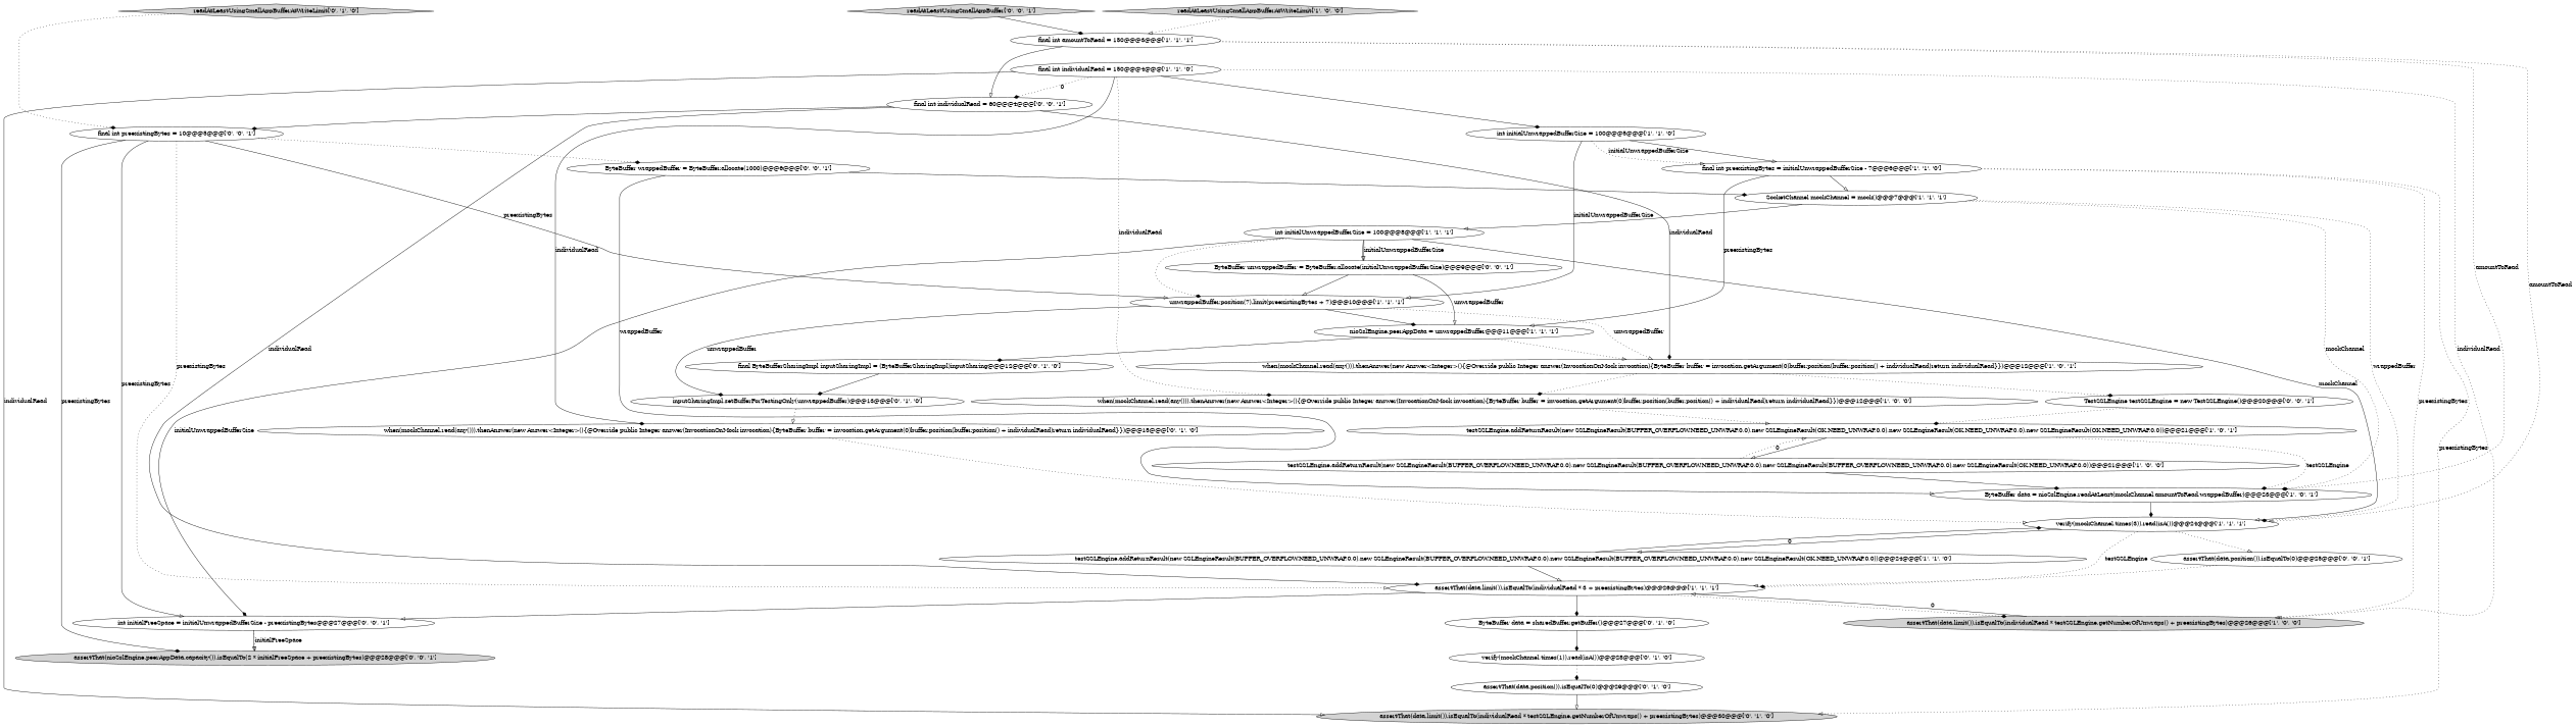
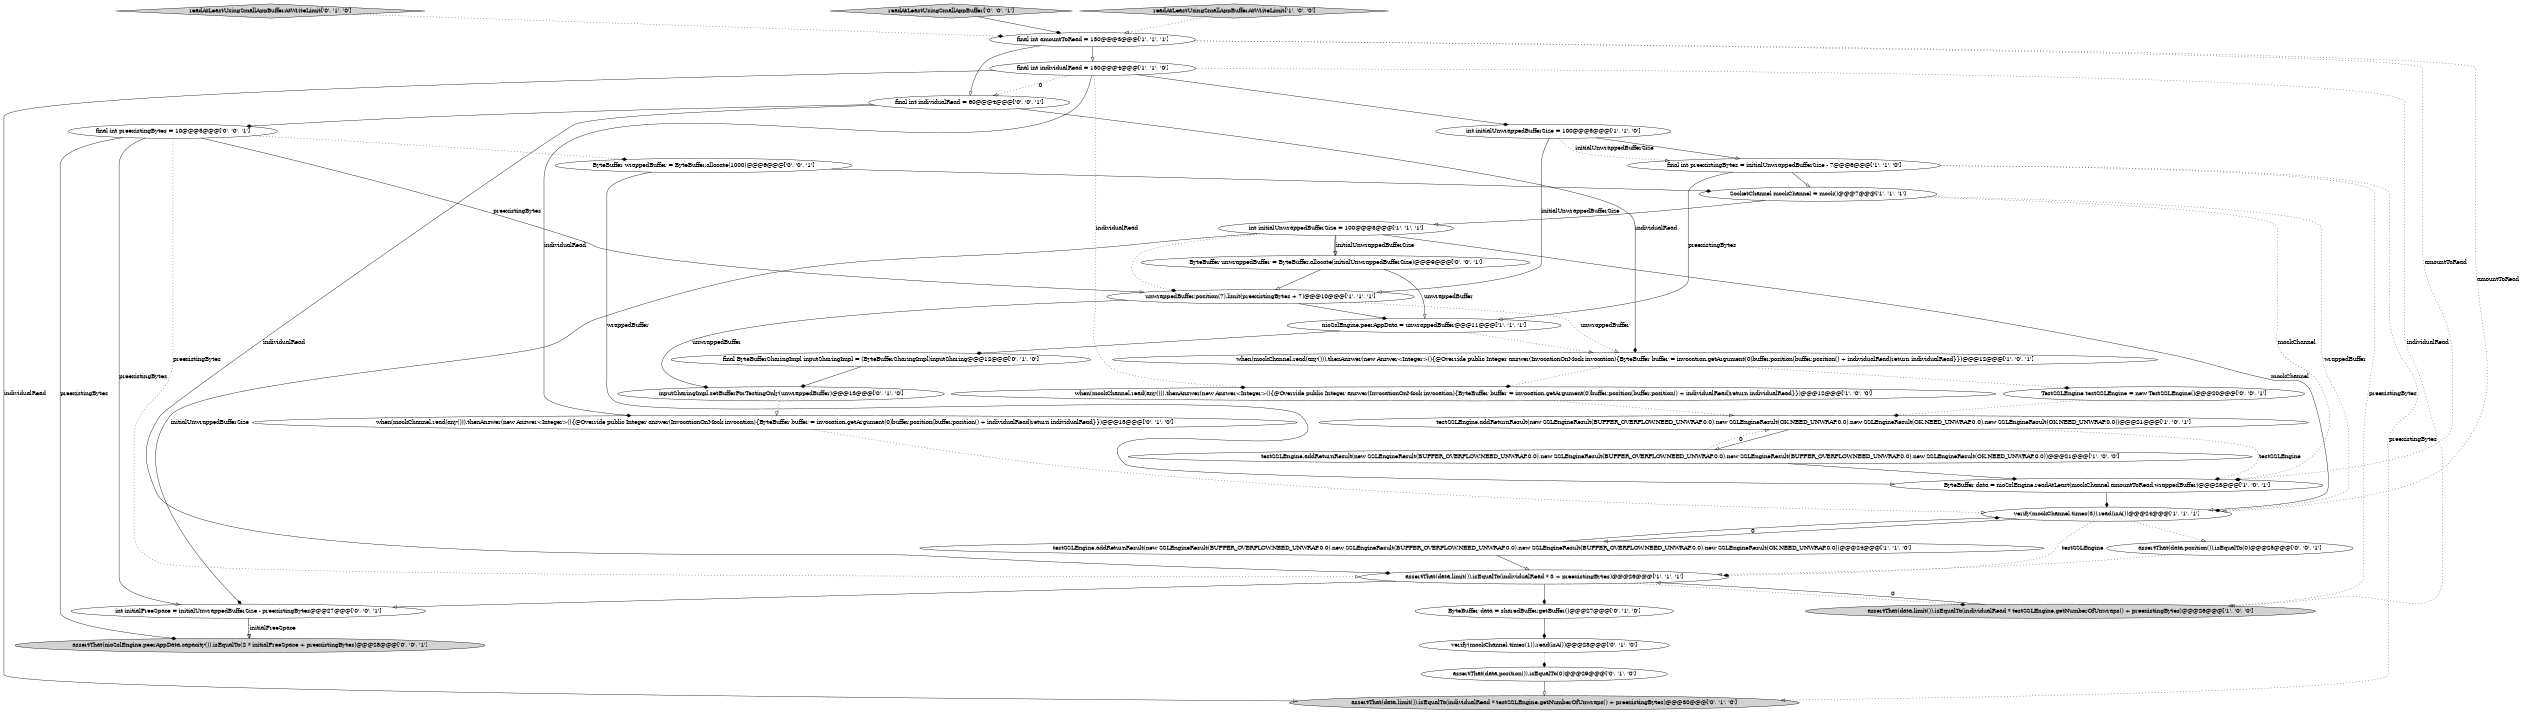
  digraph {
    node [fillcolor=white shape=ellipse style=filled]
    edge [arrowhead=onormal style=solid]
    n1 [label="assertThat(data.position()).isEqualTo(0)@@@29@@@['0', '1', '0']"]
    n2 [fillcolor=lightgray label="assertThat(data.limit()).isEqualTo(individualRead * testSSLEngine.getNumberOfUnwraps() + preexistingBytes)@@@30@@@['0', '1', '0']"]
    n3 [label="when(mockChannel.read(any())).thenAnswer(new Answer<Integer>(){@Override public Integer answer(InvocationOnMock invocation){ByteBuffer buffer = invocation.getArgument(0)buffer.position(buffer.position() + individualRead)return individualRead}})@@@12@@@['1', '0', '0']"]
    n4 [label="testSSLEngine.addReturnResult(new SSLEngineResult(BUFFER_OVERFLOW,NEED_UNWRAP,0,0),new SSLEngineResult(OK,NEED_UNWRAP,0,0),new SSLEngineResult(OK,NEED_UNWRAP,0,0),new SSLEngineResult(OK,NEED_UNWRAP,0,0))@@@21@@@['1', '0', '1']"]
    n5 [label="ByteBuffer data = nioSslEngine.readAtLeast(mockChannel,amountToRead,wrappedBuffer)@@@23@@@['1', '0', '1']"]
    n6 [label="testSSLEngine.addReturnResult(new SSLEngineResult(BUFFER_OVERFLOW,NEED_UNWRAP,0,0),new SSLEngineResult(BUFFER_OVERFLOW,NEED_UNWRAP,0,0),new SSLEngineResult(BUFFER_OVERFLOW,NEED_UNWRAP,0,0),new SSLEngineResult(OK,NEED_UNWRAP,0,0))@@@21@@@['1', '0', '0']"]
    n7 [label="verify(mockChannel,times(1)).read(isA())@@@28@@@['0', '1', '0']"]
    n8 [label="verify(mockChannel,times(3)).read(isA())@@@24@@@['1', '1', '1']"]
    n9 [label="assertThat(data.limit()).isEqualTo(individualRead * 3 + preexistingBytes)@@@26@@@['1', '1', '1']"]
    n10 [label="assertThat(data.position()).isEqualTo(0)@@@25@@@['0', '0', '1']"]
    n11 [label="testSSLEngine.addReturnResult(new SSLEngineResult(BUFFER_OVERFLOW,NEED_UNWRAP,0,0),new SSLEngineResult(BUFFER_OVERFLOW,NEED_UNWRAP,0,0),new SSLEngineResult(BUFFER_OVERFLOW,NEED_UNWRAP,0,0),new SSLEngineResult(OK,NEED_UNWRAP,0,0))@@@24@@@['1', '1', '0']"]
    n12 [fillcolor=lightgray label="assertThat(data.limit()).isEqualTo(individualRead * testSSLEngine.getNumberOfUnwraps() + preexistingBytes)@@@26@@@['1', '0', '0']"]
    n13 [label="int initialFreeSpace = initialUnwrappedBufferSize - preexistingBytes@@@27@@@['0', '0', '1']"]
    n14 [label="ByteBuffer data = sharedBuffer.getBuffer()@@@27@@@['0', '1', '0']"]
    n15 [label="when(mockChannel.read(any())).thenAnswer(new Answer<Integer>(){@Override public Integer answer(InvocationOnMock invocation){ByteBuffer buffer = invocation.getArgument(0)buffer.position(buffer.position() + individualRead)return individualRead}})@@@15@@@['0', '1', '0']"]
    n16 [label="TestSSLEngine testSSLEngine = new TestSSLEngine()@@@20@@@['0', '0', '1']"]
    n17 [fillcolor=lightgray label="readAtLeastUsingSmallAppBufferAtWriteLimit['0', '1', '0']" shape=diamond]
    n18 [label="final int amountToRead = 150@@@3@@@['1', '1', '1']"]
    n19 [label="final int individualRead = 60@@@4@@@['0', '0', '1']"]
    n20 [label="final int individualRead = 150@@@4@@@['1', '1', '0']"]
    n21 [label="when(mockChannel.read(any())).thenAnswer(new Answer<Integer>(){@Override public Integer answer(InvocationOnMock invocation){ByteBuffer buffer = invocation.getArgument(0)buffer.position(buffer.position() + individualRead)return individualRead}})@@@12@@@['1', '0', '1']"]
    n22 [label="final int preexistingBytes = 10@@@5@@@['0', '0', '1']"]
    n23 [label="int initialUnwrappedBufferSize = 100@@@5@@@['1', '1', '0']"]
    n24 [label="SocketChannel mockChannel = mock()@@@7@@@['1', '1', '1']"]
    n25 [label="int initialUnwrappedBufferSize = 100@@@8@@@['1', '1', '1']"]
    n26 [label="unwrappedBuffer.position(7).limit(preexistingBytes + 7)@@@10@@@['1', '1', '1']"]
    n27 [label="ByteBuffer unwrappedBuffer = ByteBuffer.allocate(initialUnwrappedBufferSize)@@@9@@@['0', '0', '1']"]
    n28 [label="ByteBuffer wrappedBuffer = ByteBuffer.allocate(1000)@@@6@@@['0', '0', '1']"]
    n29 [fillcolor=lightgray label="readAtLeastUsingSmallAppBufferAtWriteLimit['1', '0', '0']" shape=diamond]
    n30 [label="final int preexistingBytes = initialUnwrappedBufferSize - 7@@@6@@@['1', '1', '0']"]
    n31 [label="nioSslEngine.peerAppData = unwrappedBuffer@@@11@@@['1', '1', '1']"]
    n32 [label="inputSharingImpl.setBufferForTestingOnly(unwrappedBuffer)@@@13@@@['0', '1', '0']"]
    n33 [label="final ByteBufferSharingImpl inputSharingImpl = (ByteBufferSharingImpl)inputSharing@@@12@@@['0', '1', '0']"]
    n34 [fillcolor=lightgray label="assertThat(nioSslEngine.peerAppData.capacity()).isEqualTo(2 * initialFreeSpace + preexistingBytes)@@@28@@@['0', '0', '1']"]
    n35 [fillcolor=lightgray label="readAtLeastUsingSmallAppBuffer['0', '0', '1']" shape=diamond]
    n1 -> n2
    n3 -> n4 [style=dotted]
    n4 -> n5 [arrowhead=diamond label=testSSLEngine style=dotted]
    n4 -> n6
    n5 -> n8 [arrowhead=diamond]
    n6 -> n4 [label=0 style=dotted]
    n6 -> n5 [arrowhead=diamond]
    n7 -> n1 [arrowhead=diamond style=dotted]
    n8 -> n9 [arrowhead=diamond label=testSSLEngine style=dotted]
    n8 -> n10 [style=dotted]
    n8 -> n11
    n9 -> n12 [arrowhead=diamond style=dotted]
    n9 -> n13
    n9 -> n14 [arrowhead=diamond]
    n10 -> n9 [style=dotted]
    n11 -> n8 [arrowhead=diamond label=0]
    n11 -> n9
    n12 -> n9 [label=0]
    n13 -> n34 [label=initialFreeSpace style=dotted]
    n13 -> n34
    n14 -> n7 [arrowhead=diamond]
    n15 -> n8 [style=dotted]
    n16 -> n4 [arrowhead=diamond style=dotted]
-   n17 -> n22 [arrowhead=diamond style=dotted]
+   n17 -> n18 [arrowhead=diamond style=dotted]
    n18 -> n5 [arrowhead=diamond label=amountToRead style=dotted]
    n18 -> n8 [label=amountToRead style=dotted]
    n18 -> n19
+   n18 -> n20
    n19 -> n9 [arrowhead=diamond label=individualRead]
    n19 -> n21 [arrowhead=diamond label=individualRead]
    n19 -> n22 [arrowhead=diamond]
    n20 -> n2 [label=individualRead]
    n20 -> n3 [arrowhead=diamond label=individualRead style=dotted]
    n20 -> n12 [label=individualRead style=dotted]
    n20 -> n15 [arrowhead=diamond label=individualRead]
-   n20 -> n19 [arrowhead=diamond label=0 style=dotted]
+   n20 -> n19 [label=0 style=dotted]
    n20 -> n23 [arrowhead=diamond]
    n21 -> n3 [arrowhead=diamond style=dotted]
    n21 -> n16 [arrowhead=diamond style=dotted]
    n22 -> n9 [label=preexistingBytes style=dotted]
    n22 -> n13 [label=preexistingBytes]
    n22 -> n26 [label=preexistingBytes]
    n22 -> n28 [arrowhead=diamond style=dotted]
    n22 -> n34 [arrowhead=diamond label=preexistingBytes]
    n23 -> n26 [label=initialUnwrappedBufferSize]
    n23 -> n30
    n23 -> n30 [label=initialUnwrappedBufferSize style=dotted]
    n24 -> n5 [arrowhead=diamond label=mockChannel style=dotted]
    n24 -> n8 [arrowhead=diamond label=wrappedBuffer style=dotted]
    n24 -> n25
    n25 -> n8 [label=mockChannel]
    n25 -> n13 [arrowhead=diamond label=initialUnwrappedBufferSize]
    n25 -> n26 [arrowhead=diamond style=dotted]
    n25 -> n27 [label=initialUnwrappedBufferSize]
    n25 -> n27
    n26 -> n21 [label=unwrappedBuffer style=dotted]
    n26 -> n31 [arrowhead=diamond]
    n26 -> n32 [arrowhead=diamond label=unwrappedBuffer]
    n27 -> n26
    n27 -> n31 [label=unwrappedBuffer]
    n28 -> n5 [label=wrappedBuffer]
    n28 -> n24 [arrowhead=diamond]
    n29 -> n18 [style=dotted]
    n30 -> n2 [label=preexistingBytes style=dotted]
    n30 -> n12 [label=preexistingBytes style=dotted]
    n30 -> n24
    n30 -> n31 [label=preexistingBytes]
    n31 -> n21 [style=dotted]
    n31 -> n33 [arrowhead=diamond]
    n32 -> n15 [style=dotted]
    n33 -> n32 [arrowhead=diamond]
    n35 -> n18 [arrowhead=diamond]
  }
